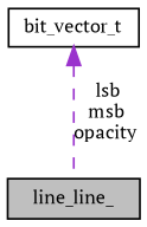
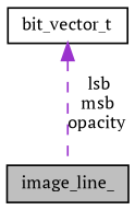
  digraph {
    fontname="PT Serif"
    node [color=black fontname="PT Serif" fontsize=10 shape=record style=filled]
-   n1 [fillcolor=grey75 fontcolor=black height=0.2 label=line_line_ width=0.4]
+   n1 [fillcolor=grey75 fontcolor=black height=0.2 label=image_line_ width=0.4]
    n2 [fillcolor=white height=0.2 label=bit_vector_t width=0.4]
    n2 -> n1 [color=darkorchid3 dir=back fontname="PT Serif" fontsize=10 label=" lsb\nmsb\nopacity" labelfontname=Helvetica labelfontsize=10 style=dashed]
  }
